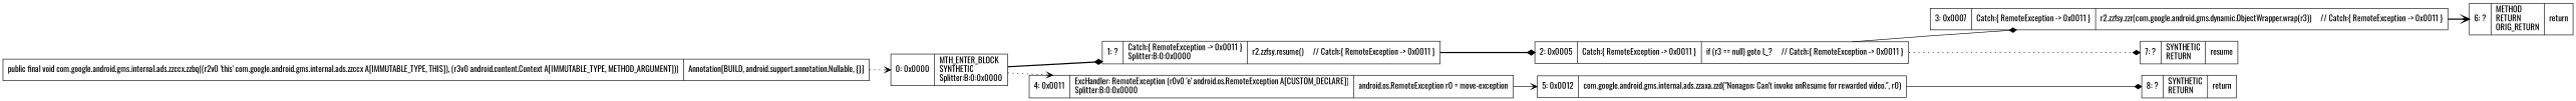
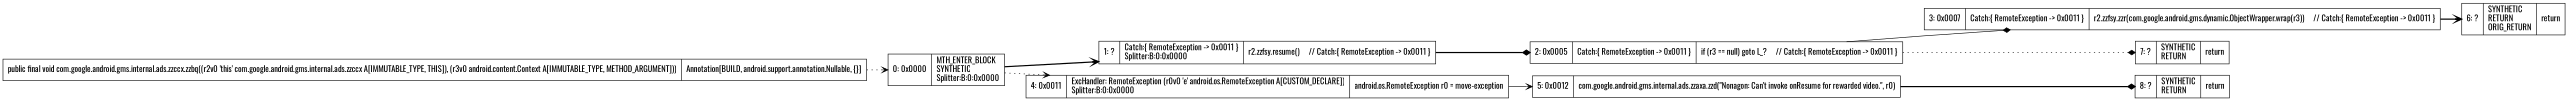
  digraph {
    fontname=Oswald
    rankdir=LR
    node [fontname=Oswald shape=record]
    edge [arrowhead=diamond fontname=Oswald style=bold]
    n1 [label="{0\:\ 0x0000|MTH_ENTER_BLOCK\lSYNTHETIC\lSplitter:B:0:0x0000\l}"]
    n2 [label="{1\:\ ?|Catch:\{ RemoteException \-\> 0x0011 \}\lSplitter:B:0:0x0000\l|r2.zzfsy.resume()     \/\/ Catch:\{ RemoteException \-\> 0x0011 \}\l}"]
    n3 [label="{4\:\ 0x0011|ExcHandler: RemoteException (r0v0 'e' android.os.RemoteException A[CUSTOM_DECLARE])\lSplitter:B:0:0x0000\l|android.os.RemoteException r0 = move\-exception\l}"]
    n4 [label="{2\:\ 0x0005|Catch:\{ RemoteException \-\> 0x0011 \}\l|if (r3 == null) goto L_?     \/\/ Catch:\{ RemoteException \-\> 0x0011 \}\l}"]
    n5 [label="{5\:\ 0x0012|com.google.android.gms.internal.ads.zzaxa.zzd(\"Nonagon: Can't invoke onResume for rewarded video.\", r0)\l}"]
    n6 [label="{3\:\ 0x0007|Catch:\{ RemoteException \-\> 0x0011 \}\l|r2.zzfsy.zzr(com.google.android.gms.dynamic.ObjectWrapper.wrap(r3))     \/\/ Catch:\{ RemoteException \-\> 0x0011 \}\l}"]
-   n7 [label="{7\:\ ?|SYNTHETIC\lRETURN\l|resume\l}"]
-   n8 [label="{6\:\ ?|METHOD\lRETURN\lORIG_RETURN\l|return\l}"]
+   n7 [label="{7\:\ ?|SYNTHETIC\lRETURN\l|return\l}"]
+   n8 [label="{6\:\ ?|SYNTHETIC\lRETURN\lORIG_RETURN\l|return\l}"]
    n9 [label="{8\:\ ?|SYNTHETIC\lRETURN\l|return\l}"]
    n10 [label="{public final void com.google.android.gms.internal.ads.zzccx.zzbq((r2v0 'this' com.google.android.gms.internal.ads.zzccx A[IMMUTABLE_TYPE, THIS]), (r3v0 android.content.Context A[IMMUTABLE_TYPE, METHOD_ARGUMENT]))  | Annotation[BUILD, android.support.annotation.Nullable, \{\}]\l}"]
-   n1 -> n2
+   n1 -> n2 [arrowhead=vee]
    n1 -> n3 [arrowhead=vee style=dotted]
    n2 -> n4
    n3 -> n5 [arrowhead=vee style=solid]
    n4 -> n6 [style=solid]
    n4 -> n7 [style=dotted]
-   n5 -> n9 [style=solid]
+   n5 -> n9
    n6 -> n8 [arrowhead=vee]
    n10 -> n1 [arrowhead=vee style=dotted]
  }
